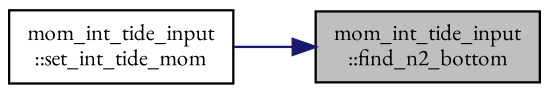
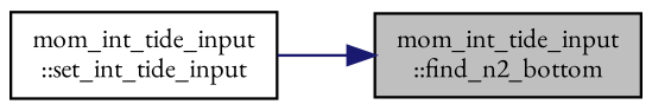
  digraph {
    rankdir=RL
    fontname="EB Garamond"
    node [color=black fontname="EB Garamond" fontsize=10 shape=record style=filled]
    n1 [fillcolor=grey75 fontcolor=black height=0.2 label="mom_int_tide_input\l::find_n2_bottom" width=0.4]
-   n2 [fillcolor=white height=0.2 label="mom_int_tide_input\l::set_int_tide_mom" width=0.4]
+   n2 [fillcolor=white height=0.2 label="mom_int_tide_input\l::set_int_tide_input" width=0.4]
    n1 -> n2 [color=midnightblue dir=back fontname="EB Garamond" fontsize=10 labelfontname=Helvetica labelfontsize=10 style=solid]
  }
